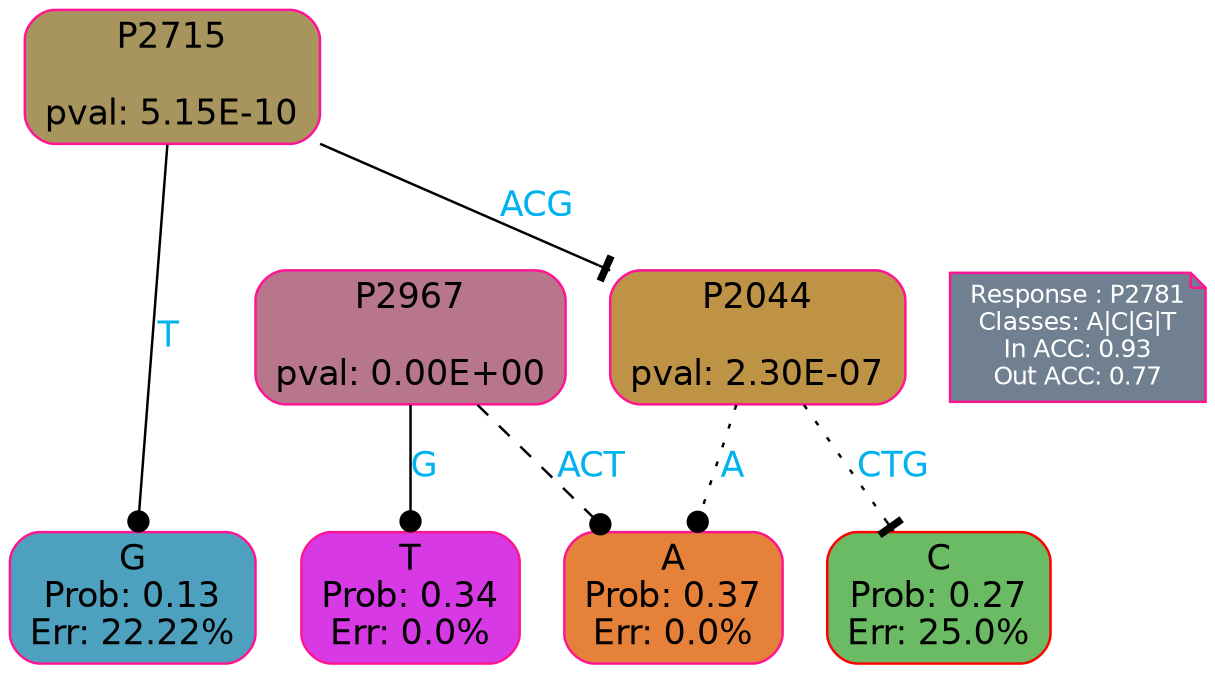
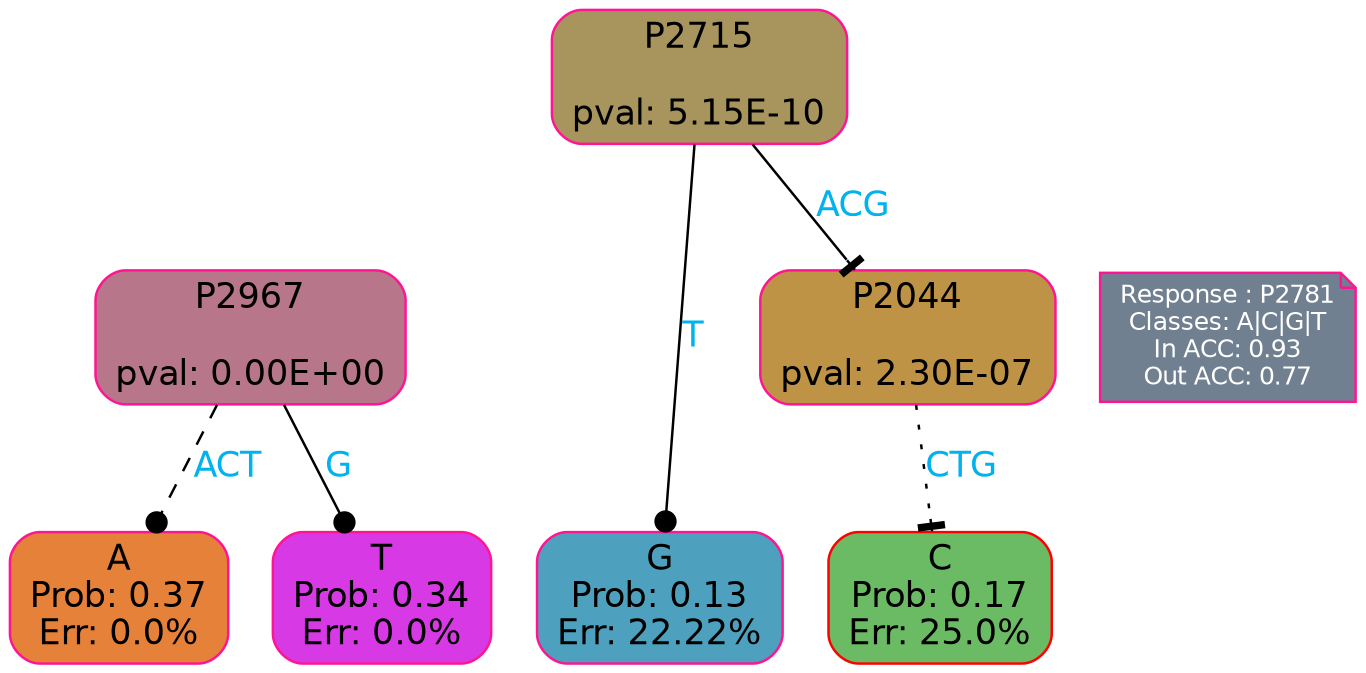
  digraph {
    ranksep=equally
    splines=polylines
    node [color=deeppink fontname=helvetica shape=box style="filled, rounded"]
    edge [arrowhead=dot fontcolor=deepskyblue2 fontname=helvetica style=solid]
    n1 [fillcolor="#e58139" label="A\nProb: 0.37\nErr: 0.0%"]
-   n2 [color=red fillcolor="#6bba64" label="C\nProb: 0.27\nErr: 25.0%"]
+   n2 [color=red fillcolor="#6bba64" label="C\nProb: 0.17\nErr: 25.0%"]
    n3 [fillcolor="#4da1be" label="G\nProb: 0.13\nErr: 22.22%"]
    n4 [fillcolor="#d739e5" label="T\nProb: 0.34\nErr: 0.0%"]
    n5 [align=left fillcolor=slategray fontcolor=white fontsize=10 label="Response : P2781\nClasses: A|C|G|T\nIn ACC: 0.93\nOut ACC: 0.77\n" shape=note style=filled]
    n6 [fillcolor="#b8768b" label="P2967\n\npval: 0.00E+00"]
    n7 [fillcolor="#a8955d" label="P2715\n\npval: 5.15E-10"]
    n8 [fillcolor="#be9346" label="P2044\n\npval: 2.30E-07"]
    subgraph sub_1 {
      rank=same
      n1
      n2
      n3
      n4
    }
    subgraph sub_2 {
      rank=same
      n5
      n6
    }
    n6 -> n1 [label=ACT style=dashed]
    n6 -> n4 [label=G]
    n7 -> n3 [label=T]
    n7 -> n8 [arrowhead=tee label=ACG]
-   n8 -> n1 [label=A style=dotted]
    n8 -> n2 [arrowhead=tee label=CTG style=dotted]
  }
